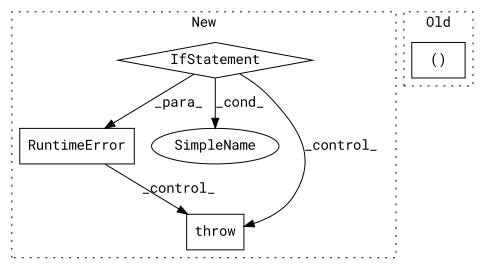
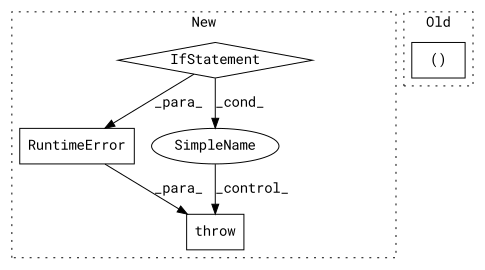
  digraph {
    fontname="Roboto Mono"
    node [fontname="Roboto Mono" shape=box]
    edge [fontname="Roboto Mono"]
    n1 [a=32 l="13,1" label=RuntimeError s="4564,4626"]
    n2 [a=25 l="4,2" label=IfStatement s="4504,4520" shape=diamond]
    n3 [a=42 label=SimpleName shape=ellipse]
    n4 [a=53 l=6 label=throw s=4558]
    n5 [a=106 l=30 label="()" s=4232]
    subgraph cluster_1 {
      label=New
      style=dotted
      n1
      n2
      n3
      n4
    }
    subgraph cluster_2 {
      label=Old
      style=dotted
      n5
    }
-   n1 -> n4 [label=_control_]
+   n1 -> n4 [label=_para_]
    n2 -> n1 [label=_para_]
    n2 -> n3 [label=_cond_]
-   n2 -> n4 [label=_control_]
+   n3 -> n4 [label=_control_]
  }
